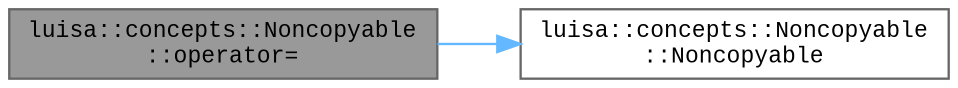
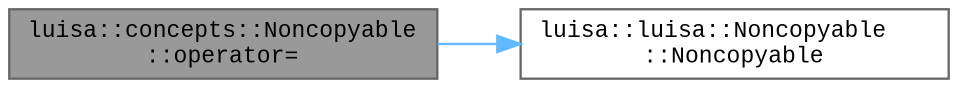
  digraph {
    rankdir=LR
    fontname="Liberation Mono"
    node [fontname="Liberation Mono" fontsize=10 shape=box style=filled]
    n1 [color=gray40 fillcolor=grey60 fontcolor=black height=0.2 label="luisa::concepts::Noncopyable\l::operator=" width=0.4]
-   n2 [color=grey40 fillcolor=white height=0.2 label="luisa::concepts::Noncopyable\l::Noncopyable" width=0.4]
+   n2 [color=grey40 fillcolor=white height=0.2 label="luisa::luisa::Noncopyable\l::Noncopyable" width=0.4]
    n1 -> n2 [color=steelblue1 fontname="Liberation Mono" fontsize=10 labelfontname=Helvetica labelfontsize=10 style=solid]
  }
